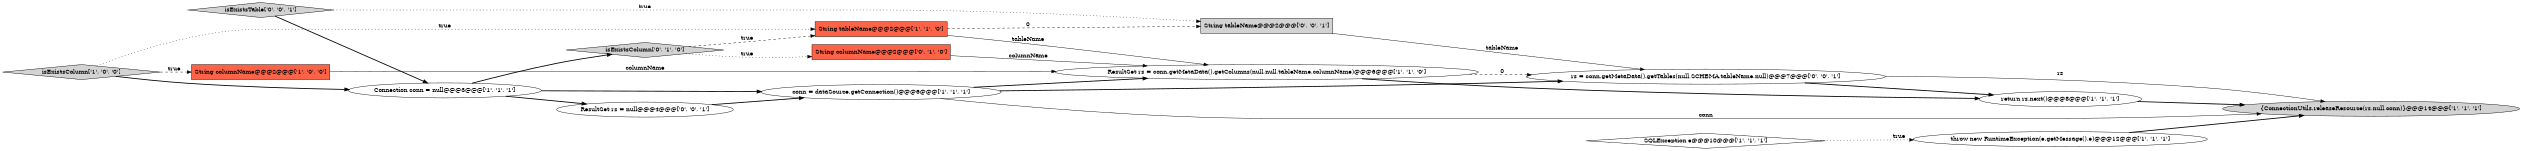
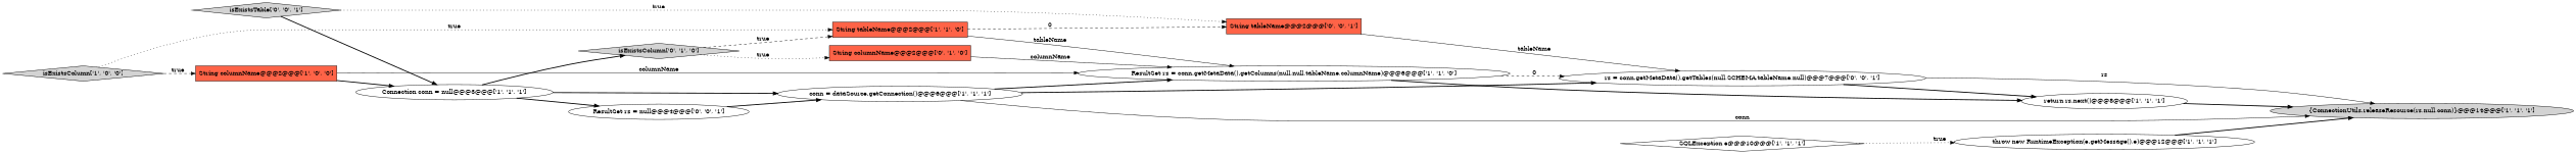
  digraph {
    rankdir=LR
    node [fillcolor=white shape=ellipse style=filled]
    edge [style=bold]
    n1 [fillcolor=tomato label="String tableName@@@2@@@['1', '1', '0']" shape=box]
    n2 [label="ResultSet rs = conn.getMetaData().getColumns(null,null,tableName,columnName)@@@6@@@['1', '1', '0']"]
-   n3 [fillcolor=lightgray label="String tableName@@@2@@@['0', '0', '1']" shape=box]
+   n3 [fillcolor=tomato label="String tableName@@@2@@@['0', '0', '1']" shape=box]
    n4 [label="rs = conn.getMetaData().getTables(null,SCHEMA,tableName,null)@@@7@@@['0', '0', '1']"]
    n5 [label="return rs.next()@@@8@@@['1', '1', '1']"]
    n6 [fillcolor=lightgray label="{ConnectionUtils.releaseResource(rs,null,conn)}@@@14@@@['1', '1', '1']"]
    n7 [label="conn = dataSource.getConnection()@@@6@@@['1', '1', '1']"]
    n8 [fillcolor=tomato label="String columnName@@@2@@@['1', '0', '0']" shape=box]
    n9 [label="SQLException e@@@10@@@['1', '1', '1']" shape=diamond]
    n10 [label="throw new RuntimeException(e.getMessage(),e)@@@12@@@['1', '1', '1']"]
    n11 [fillcolor=lightgray label="isExistsColumn['1', '0', '0']" shape=diamond]
    n12 [label="Connection conn = null@@@3@@@['1', '1', '1']"]
    n13 [label="ResultSet rs = null@@@4@@@['0', '0', '1']"]
    n14 [fillcolor=lightgray label="isExistsColumn['0', '1', '0']" shape=diamond]
    n15 [fillcolor=lightgray label="isExistsTable['0', '0', '1']" shape=diamond]
    n16 [fillcolor=tomato label="String columnName@@@2@@@['0', '1', '0']" shape=box]
    n1 -> n2 [label=tableName style=solid]
    n1 -> n3 [label=0 style=dashed]
    n2 -> n4 [label=0 style=dashed]
    n2 -> n5
    n3 -> n4 [label=tableName style=solid]
    n4 -> n5
    n4 -> n6 [label=rs style=solid]
    n5 -> n6
    n7 -> n2
    n7 -> n4
    n7 -> n6 [label=conn style=solid]
    n8 -> n2 [label=columnName style=solid]
    n9 -> n10 [label=true style=dotted]
    n10 -> n6
    n11 -> n1 [label=true style=dotted]
    n11 -> n8 [label=true style=dashed]
-   n11 -> n12
+   n8 -> n12
    n12 -> n7
    n12 -> n13
    n12 -> n14
    n13 -> n7
    n14 -> n1 [label=true style=dashed]
    n14 -> n16 [label=true style=dotted]
    n15 -> n3 [label=true style=dotted]
    n15 -> n12
    n16 -> n2 [label=columnName style=solid]
  }
